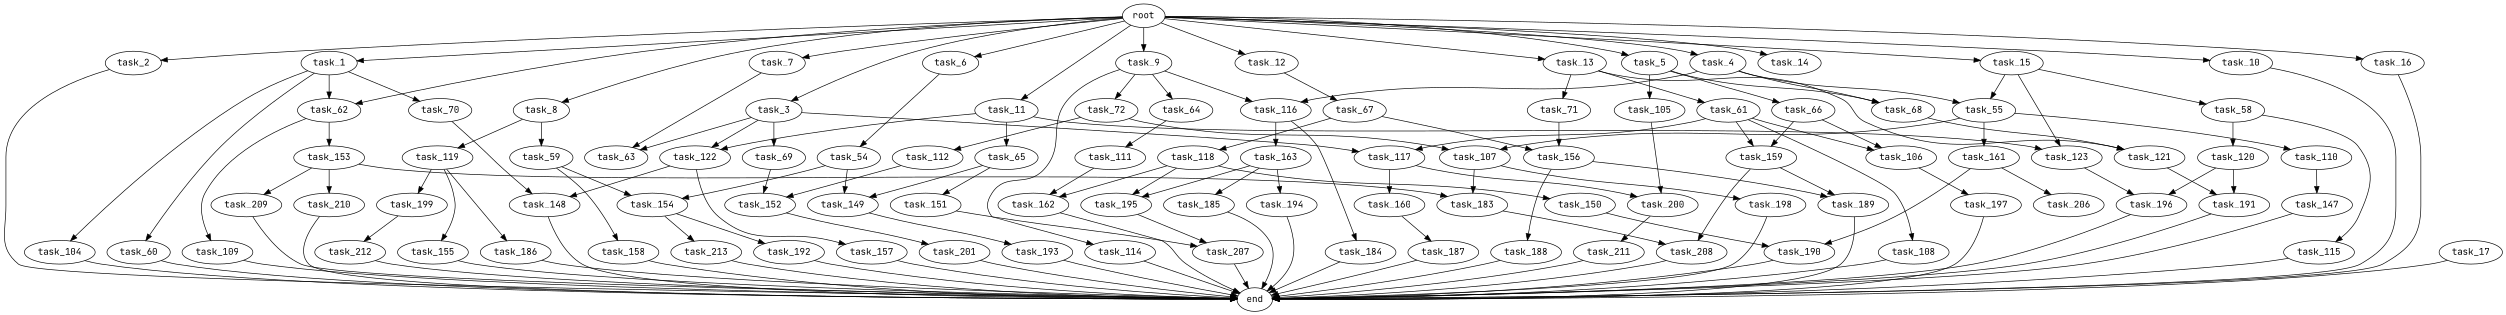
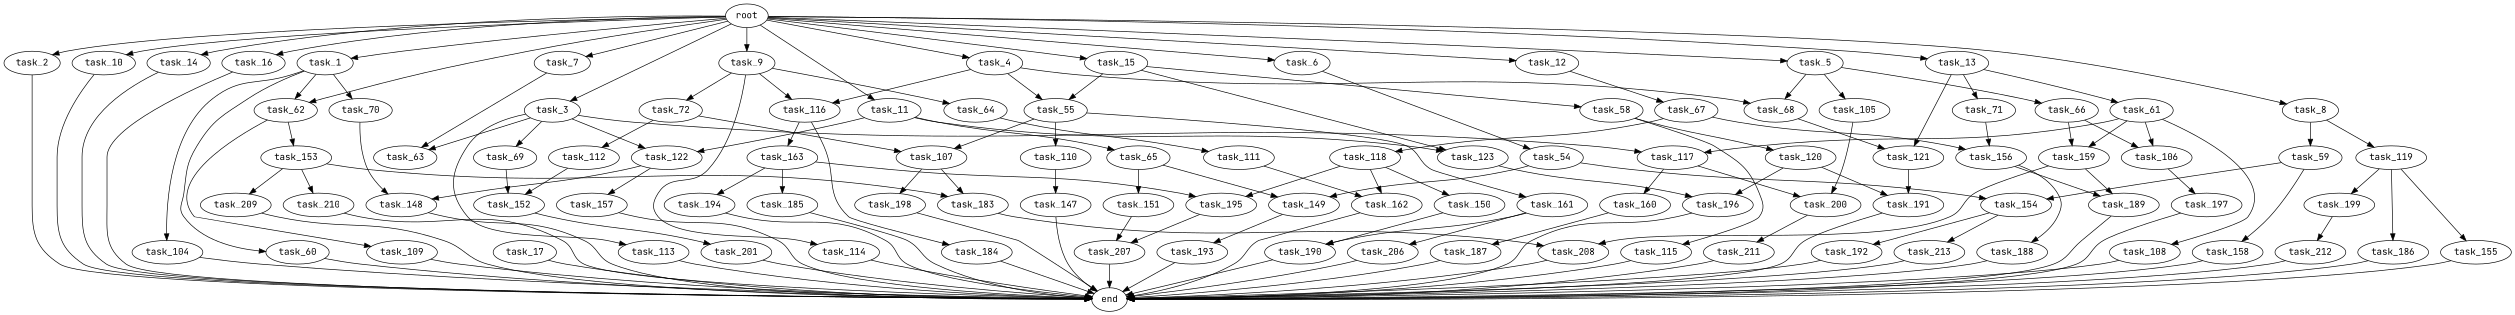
  digraph {
    fontname="JetBrains Mono"
    node [fontname="JetBrains Mono"]
    edge [fontname="JetBrains Mono"]
    root
    task_1
    task_2
    task_3
    task_4
    task_5
    task_6
    task_7
    task_8
    task_9
    task_10
    task_11
    task_12
    task_13
    task_14
    task_15
    task_16
    task_62
    task_60
    task_70
    task_104
    end
    task_63
    task_69
+   task_113
    task_117
    task_122
    task_55
    task_68
    task_116
    task_66
    task_105
    task_54
    task_59
    task_119
    task_64
    task_72
    task_114
    task_65
    task_123
    task_67
    task_61
    task_71
    task_121
    task_58
    task_17
    task_109
    task_153
    task_148
    task_152
    task_200
    task_160
    task_157
    task_107
    task_110
    task_161
    task_163
    task_184
    task_106
    task_159
    task_149
    task_154
    task_158
    task_155
    task_186
    task_199
    task_111
    task_112
    task_151
    task_196
    task_118
    task_156
    task_108
    task_191
    task_120
    task_115
    task_193
    task_192
    task_213
    task_183
    task_198
    task_147
    task_190
    task_206
    task_197
    task_189
    task_208
    task_209
    task_210
    task_162
    task_207
    task_150
    task_195
    task_188
    task_201
    task_211
    task_185
    task_194
    task_187
    task_212
    root -> task_1
    root -> task_2
    root -> task_3
    root -> task_4
    root -> task_5
    root -> task_6
    root -> task_7
    root -> task_8
    root -> task_9
    root -> task_10
    root -> task_11
    root -> task_12
    root -> task_13
    root -> task_14
    root -> task_15
    root -> task_16
    root -> task_62
    task_1 -> task_62
    task_1 -> task_60
    task_1 -> task_70
    task_1 -> task_104
    task_2 -> end
    task_3 -> task_63
    task_3 -> task_69
+   task_3 -> task_113
    task_3 -> task_117
    task_3 -> task_122
    task_4 -> task_55
    task_4 -> task_68
    task_4 -> task_116
    task_5 -> task_68
    task_5 -> task_66
    task_5 -> task_105
    task_6 -> task_54
    task_7 -> task_63
    task_8 -> task_59
    task_8 -> task_119
    task_9 -> task_116
    task_9 -> task_64
    task_9 -> task_72
    task_9 -> task_114
    task_10 -> end
    task_11 -> task_122
    task_11 -> task_65
    task_11 -> task_123
    task_12 -> task_67
    task_13 -> task_61
    task_13 -> task_71
    task_13 -> task_121
+   task_14 -> end
    task_15 -> task_55
    task_15 -> task_123
    task_15 -> task_58
    task_16 -> end
    task_62 -> task_109
    task_62 -> task_153
    task_60 -> end
    task_70 -> task_148
    task_104 -> end
    task_69 -> task_152
+   task_113 -> end
    task_117 -> task_200
    task_117 -> task_160
    task_122 -> task_148
    task_122 -> task_157
    task_55 -> task_107
    task_55 -> task_110
    task_55 -> task_161
    task_68 -> task_121
    task_116 -> task_163
    task_116 -> task_184
    task_66 -> task_106
    task_66 -> task_159
    task_105 -> task_200
    task_54 -> task_149
    task_54 -> task_154
    task_59 -> task_154
    task_59 -> task_158
    task_119 -> task_155
    task_119 -> task_186
    task_119 -> task_199
    task_64 -> task_111
    task_72 -> task_107
    task_72 -> task_112
    task_114 -> end
    task_65 -> task_149
    task_65 -> task_151
    task_123 -> task_196
    task_67 -> task_118
    task_67 -> task_156
    task_61 -> task_117
    task_61 -> task_106
    task_61 -> task_159
    task_61 -> task_108
    task_71 -> task_156
    task_121 -> task_191
    task_58 -> task_120
    task_58 -> task_115
    task_17 -> end
    task_109 -> end
    task_153 -> task_183
    task_153 -> task_209
    task_153 -> task_210
    task_148 -> end
    task_152 -> task_201
    task_200 -> task_211
    task_160 -> task_187
    task_157 -> end
    task_107 -> task_183
    task_107 -> task_198
    task_110 -> task_147
    task_161 -> task_190
    task_161 -> task_206
    task_163 -> task_195
    task_163 -> task_185
    task_163 -> task_194
    task_184 -> end
    task_106 -> task_197
    task_159 -> task_189
    task_159 -> task_208
    task_149 -> task_193
    task_154 -> task_192
    task_154 -> task_213
    task_158 -> end
    task_155 -> end
    task_186 -> end
    task_199 -> task_212
    task_111 -> task_162
    task_112 -> task_152
    task_151 -> task_207
    task_196 -> end
    task_118 -> task_162
    task_118 -> task_150
    task_118 -> task_195
    task_156 -> task_189
    task_156 -> task_188
    task_108 -> end
    task_191 -> end
    task_120 -> task_196
    task_120 -> task_191
    task_115 -> end
    task_193 -> end
    task_192 -> end
    task_213 -> end
    task_183 -> task_208
    task_198 -> end
    task_147 -> end
    task_190 -> end
+   task_206 -> end
    task_197 -> end
    task_189 -> end
    task_208 -> end
    task_209 -> end
    task_210 -> end
    task_162 -> end
    task_207 -> end
    task_150 -> task_190
    task_195 -> task_207
    task_188 -> end
    task_201 -> end
    task_211 -> end
    task_185 -> end
    task_194 -> end
    task_187 -> end
    task_212 -> end
  }
